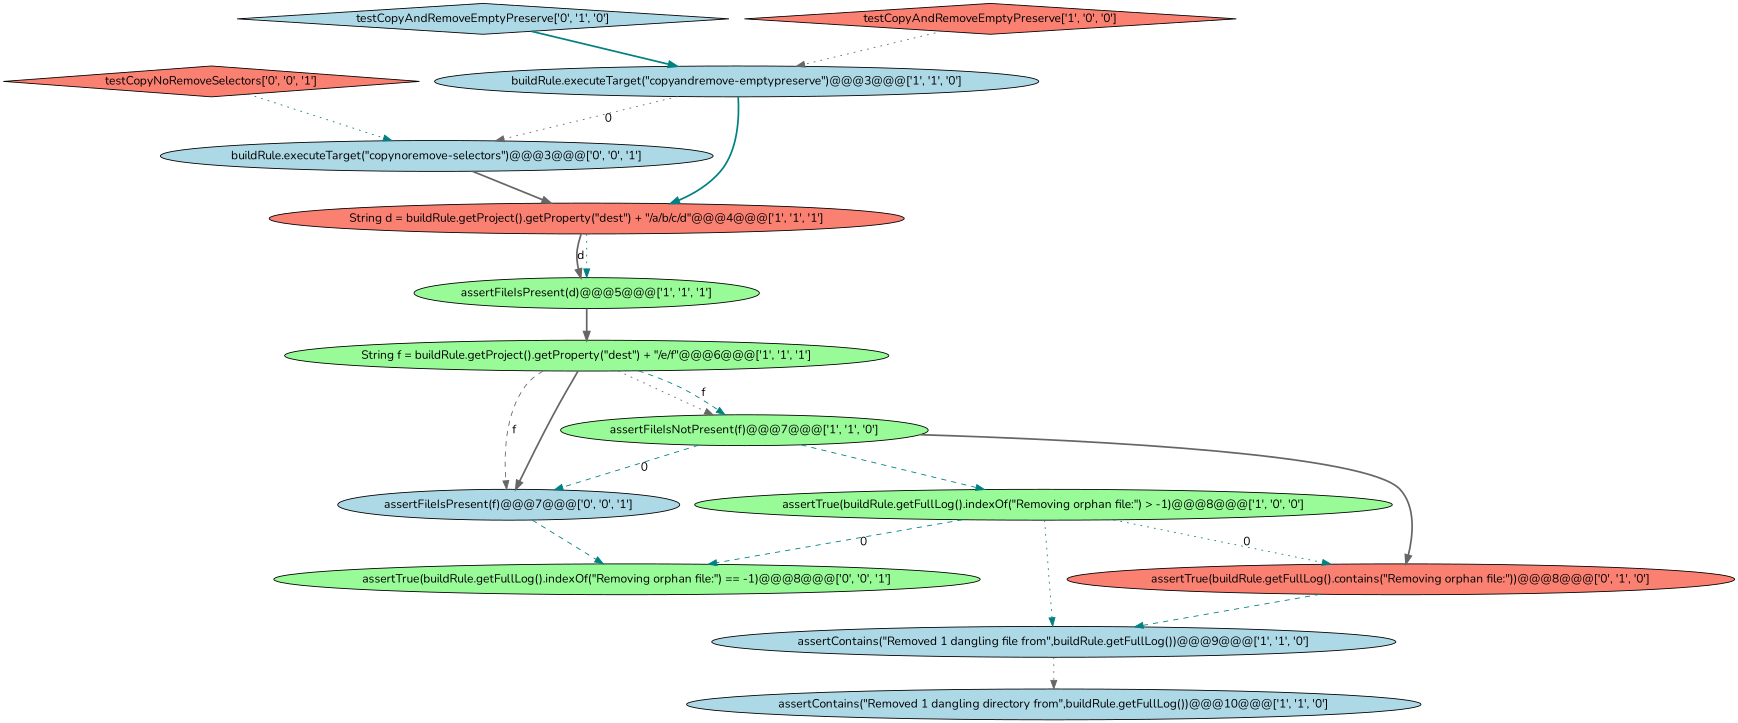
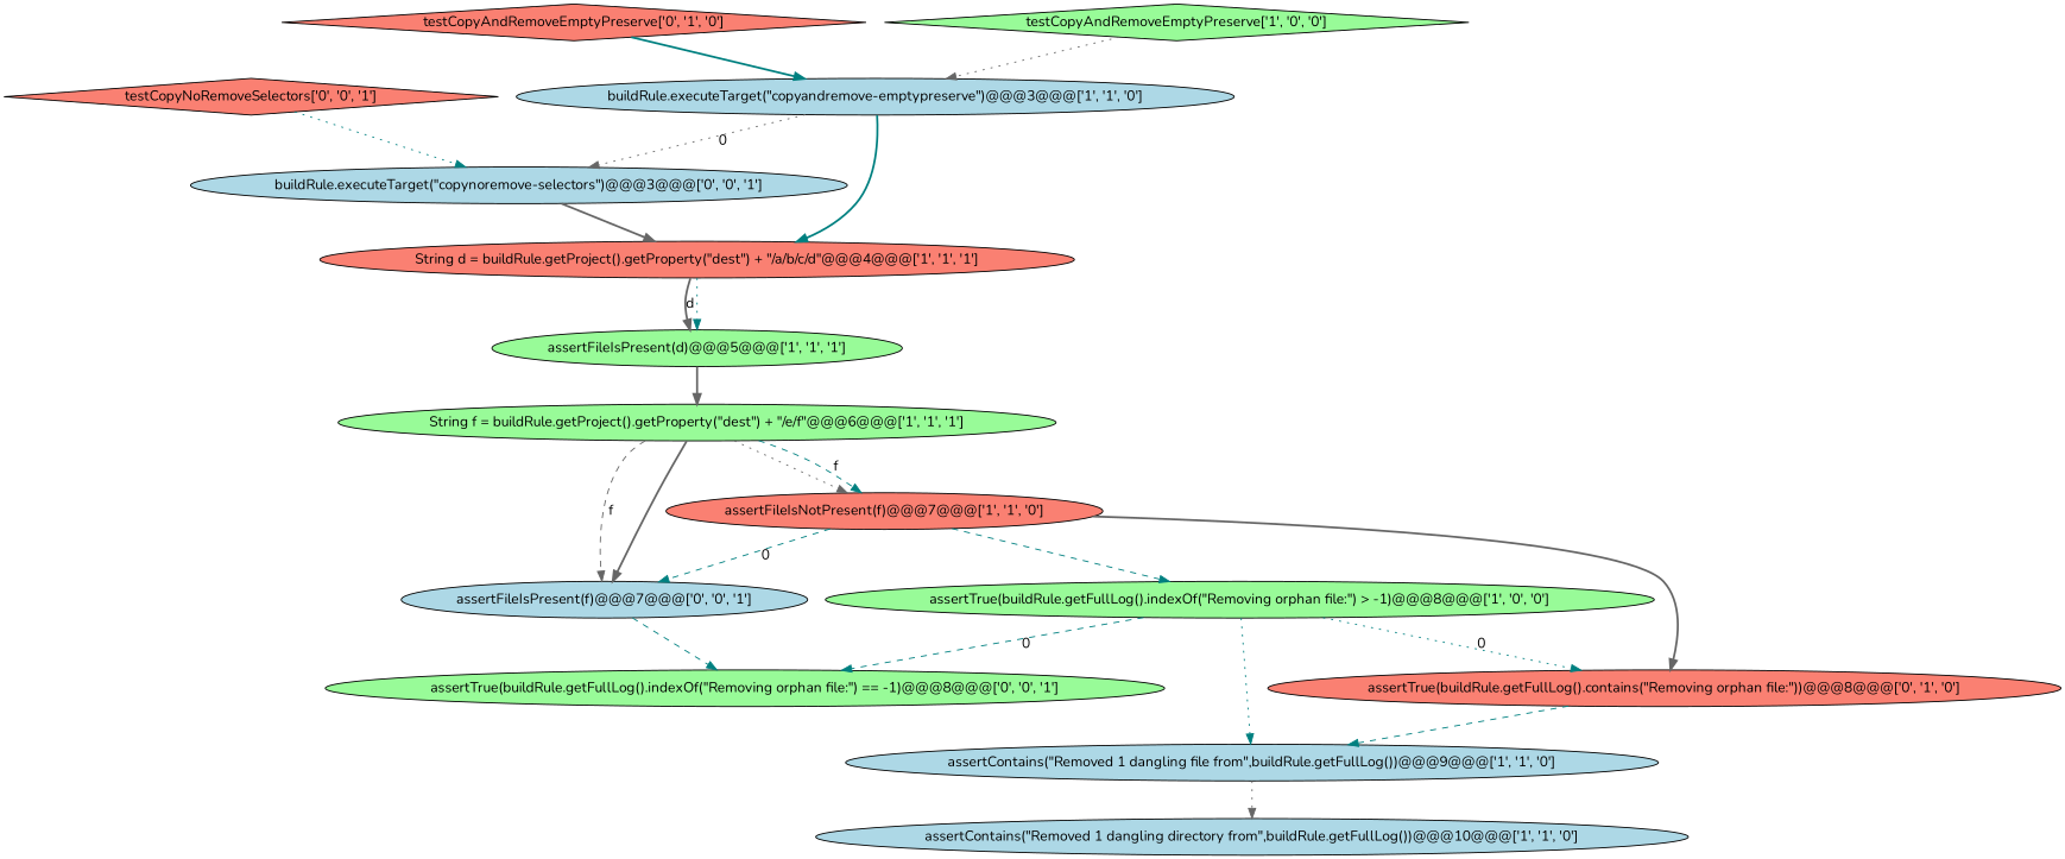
  digraph {
    fontname=Nunito
    node [fillcolor=palegreen fontname=Nunito shape=ellipse style=filled]
    edge [color=teal fontname=Nunito style=dotted]
    n1 [label="assertTrue(buildRule.getFullLog().indexOf(\"Removing orphan file:\") > -1)@@@8@@@['1', '0', '0']"]
    n2 [fillcolor=lightblue label="assertContains(\"Removed 1 dangling file from\",buildRule.getFullLog())@@@9@@@['1', '1', '0']"]
    n3 [fillcolor=salmon label="assertTrue(buildRule.getFullLog().contains(\"Removing orphan file:\"))@@@8@@@['0', '1', '0']"]
    n4 [label="assertTrue(buildRule.getFullLog().indexOf(\"Removing orphan file:\") == -1)@@@8@@@['0', '0', '1']"]
    n5 [fillcolor=lightblue label="assertContains(\"Removed 1 dangling directory from\",buildRule.getFullLog())@@@10@@@['1', '1', '0']"]
    n6 [fillcolor=salmon label="String d = buildRule.getProject().getProperty(\"dest\") + \"/a/b/c/d\"@@@4@@@['1', '1', '1']"]
    n7 [label="assertFileIsPresent(d)@@@5@@@['1', '1', '1']"]
    n8 [label="String f = buildRule.getProject().getProperty(\"dest\") + \"/e/f\"@@@6@@@['1', '1', '1']"]
-   n9 [label="assertFileIsNotPresent(f)@@@7@@@['1', '1', '0']"]
+   n9 [fillcolor=salmon label="assertFileIsNotPresent(f)@@@7@@@['1', '1', '0']"]
    n10 [fillcolor=lightblue label="assertFileIsPresent(f)@@@7@@@['0', '0', '1']"]
    n11 [fillcolor=lightblue label="buildRule.executeTarget(\"copynoremove-selectors\")@@@3@@@['0', '0', '1']"]
-   n12 [fillcolor=lightblue label="testCopyAndRemoveEmptyPreserve['0', '1', '0']" shape=diamond]
+   n12 [fillcolor=salmon label="testCopyAndRemoveEmptyPreserve['0', '1', '0']" shape=diamond]
    n13 [fillcolor=lightblue label="buildRule.executeTarget(\"copyandremove-emptypreserve\")@@@3@@@['1', '1', '0']"]
-   n14 [fillcolor=salmon label="testCopyAndRemoveEmptyPreserve['1', '0', '0']" shape=diamond]
+   n14 [label="testCopyAndRemoveEmptyPreserve['1', '0', '0']" shape=diamond]
    n15 [fillcolor=salmon label="testCopyNoRemoveSelectors['0', '0', '1']" shape=diamond]
    n1 -> n2
    n1 -> n3 [label=0]
    n1 -> n4 [label=0 style=dashed]
    n2 -> n5 [color=gray40]
    n3 -> n2 [style=dashed]
    n6 -> n7 [color=gray40 label=d style=bold]
    n6 -> n7
    n7 -> n8 [color=gray40 style=bold]
    n8 -> n9 [color=gray40]
    n8 -> n9 [label=f style=dashed]
    n8 -> n10 [color=gray40 label=f style=dashed]
    n8 -> n10 [color=gray40 style=bold]
    n9 -> n1 [style=dashed]
    n9 -> n3 [color=gray40 style=bold]
    n9 -> n10 [label=0 style=dashed]
    n10 -> n4 [style=dashed]
    n11 -> n6 [color=gray40 style=bold]
    n12 -> n13 [style=bold]
    n13 -> n6 [style=bold]
    n13 -> n11 [color=gray40 label=0]
    n14 -> n13 [color=gray40]
    n15 -> n11
  }
